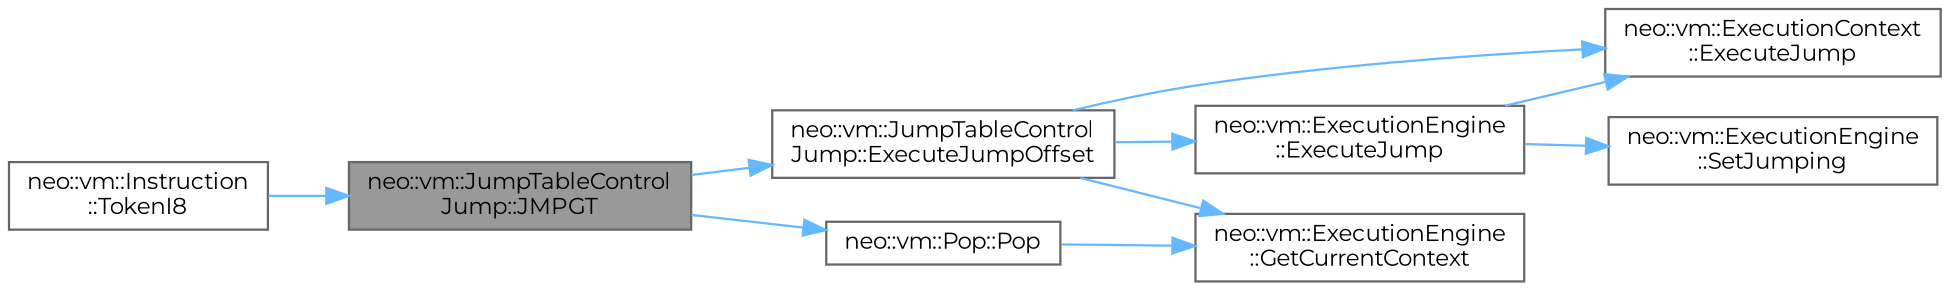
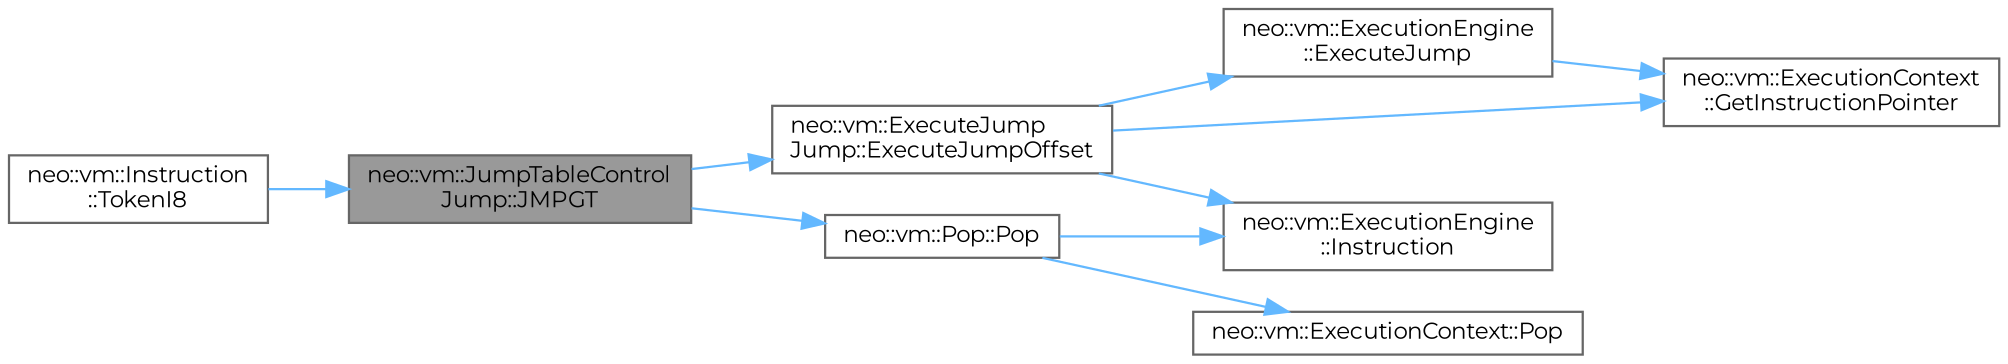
  digraph {
    fontname=Montserrat
    rankdir=LR
    node [color=grey40 fillcolor=white fontname=Montserrat fontsize=10 shape=box style=filled]
    edge [color=steelblue1 fontname=Montserrat fontsize=10 labelfontname=Helvetica labelfontsize=10 style=solid]
    n1 [color=gray40 fillcolor=grey60 fontcolor=black height=0.2 label="neo::vm::JumpTableControl\lJump::JMPGT" width=0.4]
-   n2 [height=0.2 label="neo::vm::JumpTableControl\lJump::ExecuteJumpOffset" width=0.4]
+   n2 [height=0.2 label="neo::vm::ExecuteJump\lJump::ExecuteJumpOffset" width=0.4]
    n3 [height=0.2 label="neo::vm::Pop::Pop" width=0.4]
    n4 [height=0.2 label="neo::vm::ExecutionEngine\l::ExecuteJump" width=0.4]
-   n5 [height=0.2 label="neo::vm::ExecutionEngine\l::GetCurrentContext" width=0.4]
-   n6 [height=0.2 label="neo::vm::ExecutionContext\l::ExecuteJump" width=0.4]
+   n5 [height=0.2 label="neo::vm::ExecutionEngine\l::Instruction" width=0.4]
+   n6 [height=0.2 label="neo::vm::ExecutionContext\l::GetInstructionPointer" width=0.4]
+   n7 [height=0.2 label="neo::vm::ExecutionContext::Pop" width=0.4]
    n8 [height=0.2 label="neo::vm::Instruction\l::TokenI8" width=0.4]
-   n9 [height=0.2 label="neo::vm::ExecutionEngine\l::SetJumping" width=0.4]
    n1 -> n2
    n1 -> n3
    n2 -> n4
    n2 -> n5
    n2 -> n6
    n3 -> n5
+   n3 -> n7
    n4 -> n6
-   n4 -> n9
    n8 -> n1
  }
